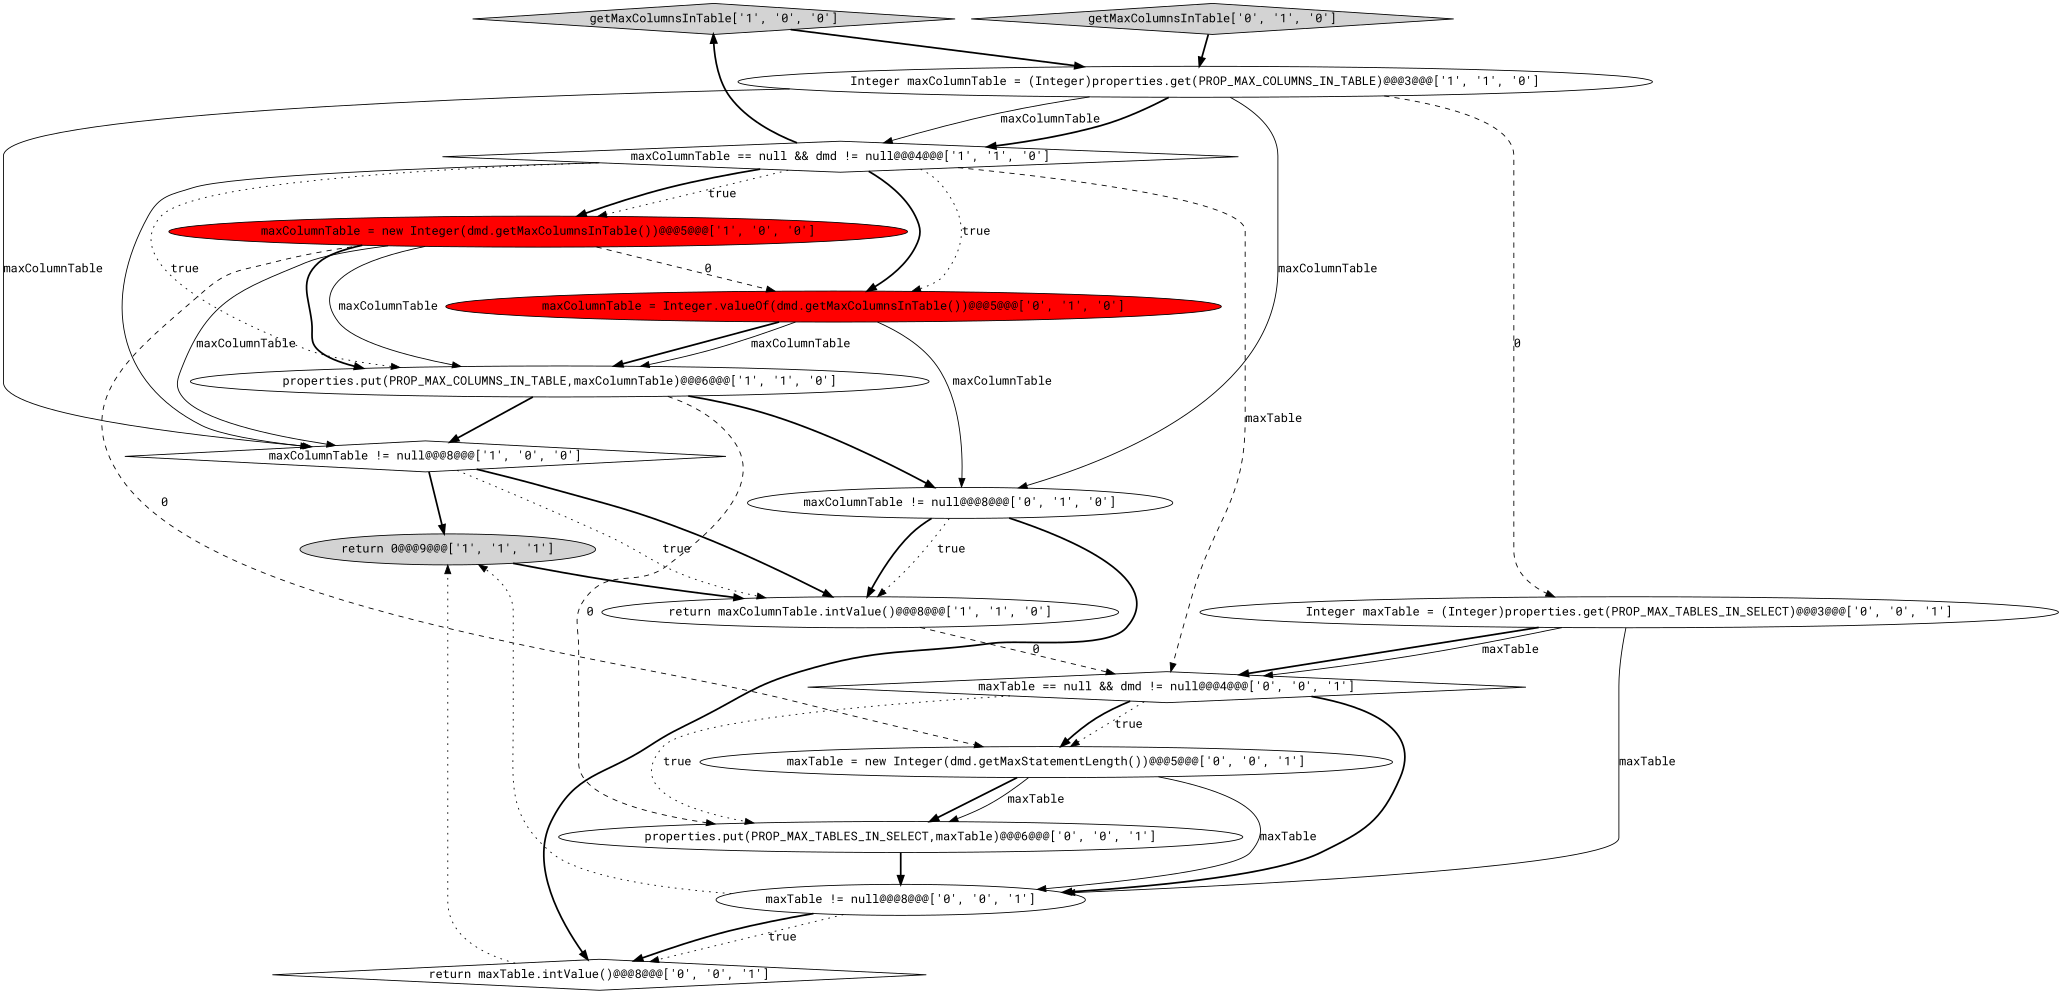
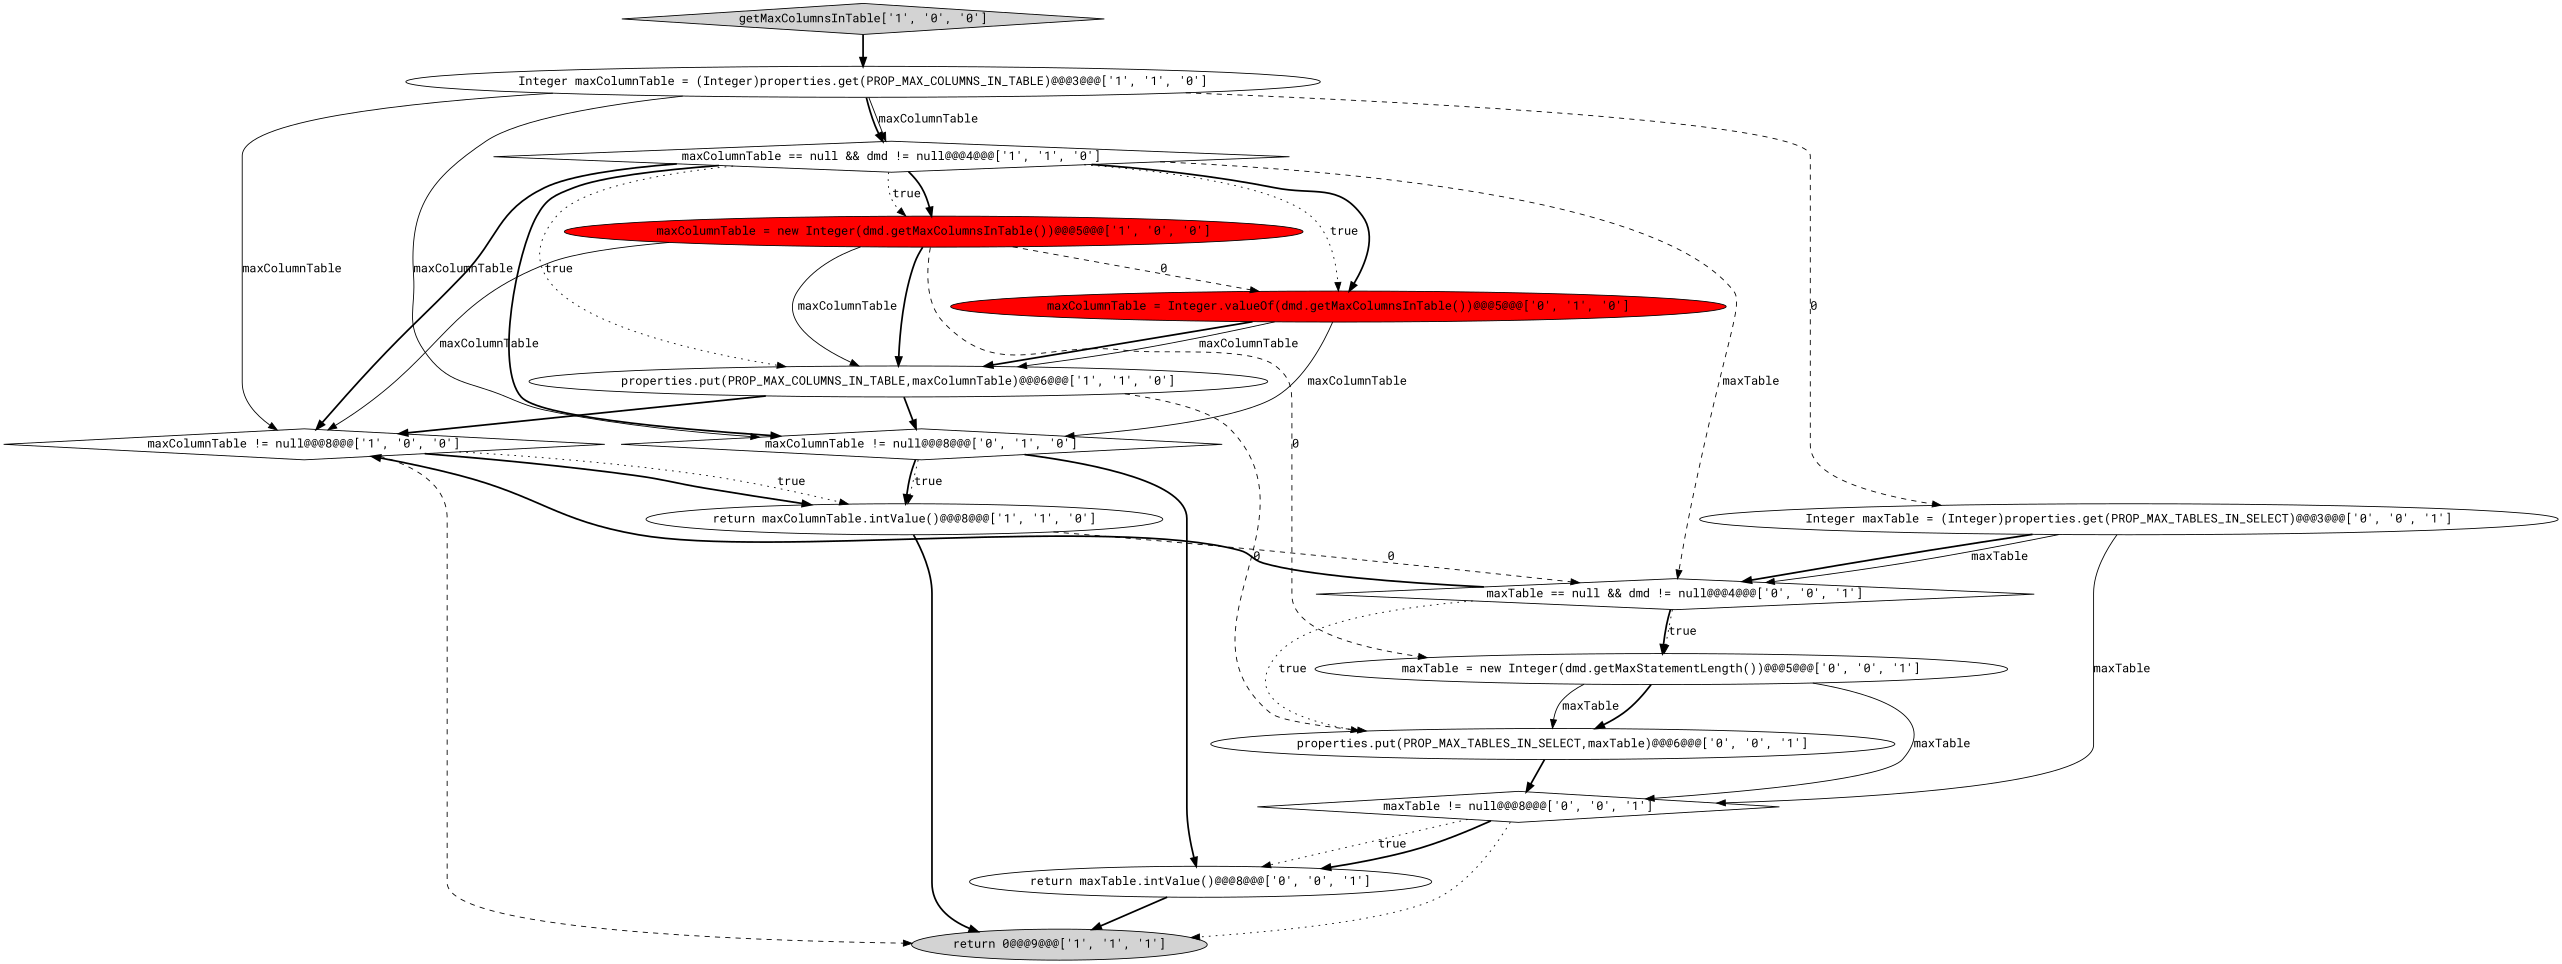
  digraph {
    fontname="Roboto Mono"
    node [fillcolor=white fontname="Roboto Mono" shape=ellipse style=filled]
    edge [fontname="Roboto Mono" style=bold]
    n1 [fillcolor=lightgray label="getMaxColumnsInTable['1', '0', '0']" shape=diamond]
    n2 [label="Integer maxColumnTable = (Integer)properties.get(PROP_MAX_COLUMNS_IN_TABLE)@@@3@@@['1', '1', '0']"]
    n3 [label="maxColumnTable != null@@@8@@@['1', '0', '0']" shape=diamond]
-   n4 [label="maxColumnTable != null@@@8@@@['0', '1', '0']"]
+   n4 [label="maxColumnTable != null@@@8@@@['0', '1', '0']" shape=diamond]
    n5 [label="Integer maxTable = (Integer)properties.get(PROP_MAX_TABLES_IN_SELECT)@@@3@@@['0', '0', '1']"]
    n6 [label="maxColumnTable == null && dmd != null@@@4@@@['1', '1', '0']" shape=diamond]
-   n7 [label="return maxTable.intValue()@@@8@@@['0', '0', '1']" shape=diamond]
+   n7 [label="return maxTable.intValue()@@@8@@@['0', '0', '1']"]
    n8 [fillcolor=lightgray label="return 0@@@9@@@['1', '1', '1']"]
    n9 [label="maxTable = new Integer(dmd.getMaxStatementLength())@@@5@@@['0', '0', '1']"]
-   n10 [label="maxTable != null@@@8@@@['0', '0', '1']"]
+   n10 [label="maxTable != null@@@8@@@['0', '0', '1']" shape=diamond]
    n11 [label="properties.put(PROP_MAX_TABLES_IN_SELECT,maxTable)@@@6@@@['0', '0', '1']"]
-   n12 [fillcolor=lightgray label="getMaxColumnsInTable['0', '1', '0']" shape=diamond]
    n13 [label="return maxColumnTable.intValue()@@@8@@@['1', '1', '0']"]
    n14 [label="maxTable == null && dmd != null@@@4@@@['0', '0', '1']" shape=diamond]
    n15 [fillcolor=red label="maxColumnTable = new Integer(dmd.getMaxColumnsInTable())@@@5@@@['1', '0', '0']"]
    n16 [label="properties.put(PROP_MAX_COLUMNS_IN_TABLE,maxColumnTable)@@@6@@@['1', '1', '0']"]
    n17 [fillcolor=red label="maxColumnTable = Integer.valueOf(dmd.getMaxColumnsInTable())@@@5@@@['0', '1', '0']"]
    n1 -> n2
    n2 -> n3 [label=maxColumnTable style=solid]
    n2 -> n4 [label=maxColumnTable style=solid]
    n2 -> n5 [label=0 style=dashed]
    n2 -> n6 [label=maxColumnTable style=solid]
    n2 -> n6
-   n3 -> n8
+   n3 -> n8 [style=dashed]
    n3 -> n13 [label=true style=dotted]
    n3 -> n13
    n4 -> n7
    n4 -> n13
    n4 -> n13 [label=true style=dotted]
    n5 -> n10 [label=maxTable style=solid]
    n5 -> n14
    n5 -> n14 [label=maxTable style=solid]
-   n6 -> n3 [style=solid]
-   n6 -> n1
+   n6 -> n3
+   n6 -> n4
    n6 -> n14 [label=maxTable style=dashed]
    n6 -> n15 [label=true style=dotted]
    n6 -> n15
    n6 -> n16 [label=true style=dotted]
    n6 -> n17 [label=true style=dotted]
    n6 -> n17
-   n7 -> n8 [style=dotted]
+   n7 -> n8
    n9 -> n10 [label=maxTable style=solid]
    n9 -> n11
    n9 -> n11 [label=maxTable style=solid]
    n10 -> n7 [label=true style=dotted]
    n10 -> n7
    n10 -> n8 [style=dotted]
    n11 -> n10
-   n12 -> n2
-   n8 -> n13
+   n13 -> n8
    n13 -> n14 [label=0 style=dashed]
    n14 -> n9 [label=true style=dotted]
    n14 -> n9
-   n14 -> n10
+   n14 -> n3
    n14 -> n11 [label=true style=dotted]
    n15 -> n3 [label=maxColumnTable style=solid]
    n15 -> n9 [label=0 style=dashed]
    n15 -> n16
    n15 -> n16 [label=maxColumnTable style=solid]
    n15 -> n17 [label=0 style=dashed]
    n16 -> n3
    n16 -> n4
    n16 -> n11 [label=0 style=dashed]
    n17 -> n4 [label=maxColumnTable style=solid]
    n17 -> n16
    n17 -> n16 [label=maxColumnTable style=solid]
  }
